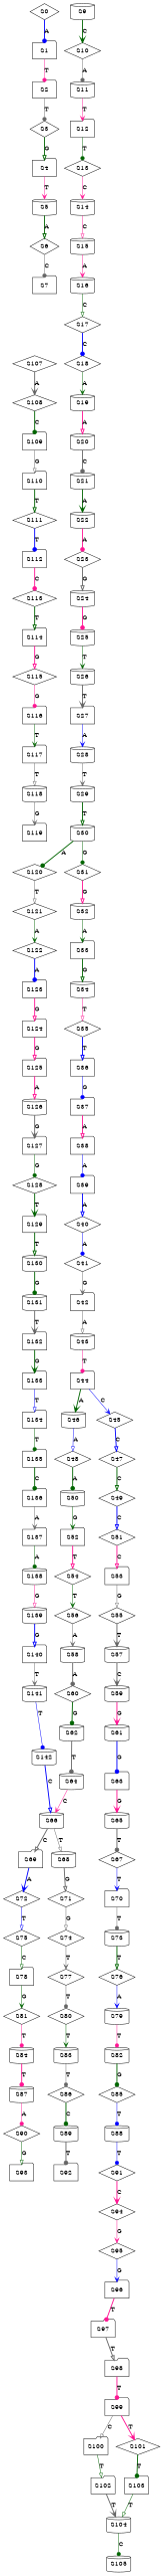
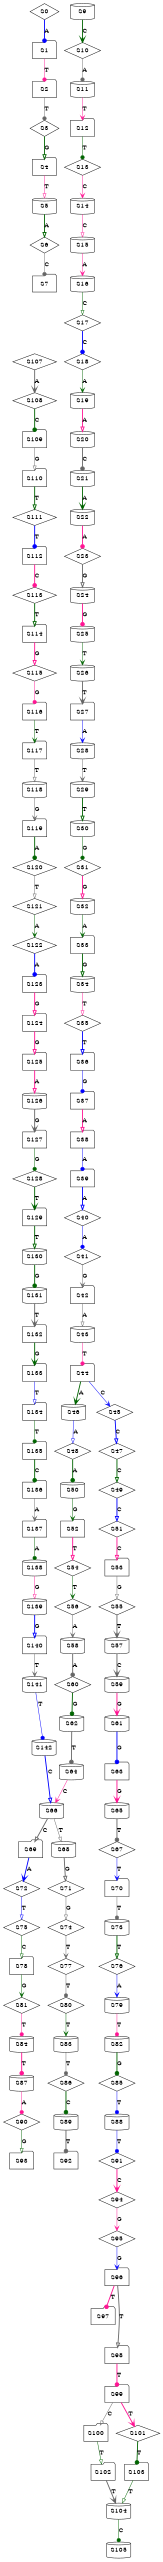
  strict digraph {
    node [shape=cylinder]
    edge [arrowhead=dot color=darkgreen style=bold]
    S0 [shape=diamond]
    S1 [shape=folder]
    S2 [shape=folder]
    S3 [shape=diamond]
    S4 [shape=folder]
    S5
    S6 [shape=diamond]
    S7 [shape=folder]
    S10 [shape=diamond]
    S9
    S11
    S12 [shape=folder]
    S13 [shape=diamond]
    S14
    S15
    S16
    S17 [shape=diamond]
    S18 [shape=diamond]
    S19
    S20
    S21
    S22
    S23 [shape=diamond]
    S24
    S25
    S26
    S27 [shape=folder]
    S28
    S29
    S30
    S31 [shape=diamond]
    S32
    S33 [shape=folder]
    S34
    S35 [shape=diamond]
    S36 [shape=folder]
    S37 [shape=folder]
    S38 [shape=folder]
    S39 [shape=folder]
    S40 [shape=diamond]
    S41 [shape=diamond]
    S42 [shape=folder]
    S43
    S44 [shape=folder]
    S45 [shape=diamond]
    S46
    S47 [shape=diamond]
    S48 [shape=diamond]
    S49 [shape=diamond]
    S50
    S51 [shape=diamond]
    S52 [shape=folder]
    S53 [shape=folder]
    S54 [shape=diamond]
    S55 [shape=diamond]
    S56 [shape=diamond]
    S57
    S58
    S59
    S60 [shape=diamond]
    S61
    S62
    S63 [shape=folder]
    S64
    S65
    S66
    S67 [shape=diamond]
    S68
    S69 [shape=folder]
    S70 [shape=folder]
    S71 [shape=diamond]
    S72 [shape=diamond]
    S73
    S74 [shape=diamond]
    S75 [shape=diamond]
    S76 [shape=diamond]
    S77 [shape=diamond]
    S78 [shape=folder]
    S79
    S80 [shape=diamond]
    S81 [shape=diamond]
    S82
    S83
    S84
    S85 [shape=diamond]
    S86 [shape=diamond]
    S87
    S88
    S89
    S90 [shape=diamond]
    S91 [shape=diamond]
    S92 [shape=folder]
    S93 [shape=folder]
    S94 [shape=diamond]
    S95 [shape=diamond]
    S96 [shape=folder]
    S97 [shape=folder]
    S98 [shape=folder]
    S99 [shape=folder]
    S100 [shape=folder]
    S101 [shape=diamond]
    S102 [shape=folder]
    S103 [shape=folder]
    S104
    S105
    S107 [shape=diamond]
    S108 [shape=diamond]
    S109 [shape=folder]
    S110 [shape=folder]
    S111 [shape=diamond]
    S112 [shape=folder]
    S113 [shape=diamond]
    S114 [shape=folder]
    S115 [shape=diamond]
    S116 [shape=folder]
    S117 [shape=folder]
    S118
    S119 [shape=folder]
    S120 [shape=diamond]
    S121 [shape=diamond]
    S122 [shape=diamond]
    S123 [shape=folder]
    S124 [shape=folder]
    S125 [shape=folder]
    S126
    S127 [shape=folder]
    S128 [shape=diamond]
    S129 [shape=folder]
    S130
    S131
    S132 [shape=folder]
    S133 [shape=folder]
    S134 [shape=folder]
    S135 [shape=folder]
    S136 [shape=folder]
    S137 [shape=folder]
    S138
    S139
    S140 [shape=folder]
    S141
    S142
    S0 -> S1 [color=blue label=A]
    S1 -> S2 [color=deeppink label=T style=solid]
    S2 -> S3 [color=gray40 label=T style=solid]
    S3 -> S4 [arrowhead=onormal label=G]
-   S4 -> S5 [arrowhead=vee color=deeppink label=T style=solid]
+   S4 -> S5 [arrowhead=onormal color=deeppink label=T style=solid]
    S5 -> S6 [arrowhead=onormal label=A]
    S6 -> S7 [color=gray40 label=C style=solid]
    S10 -> S11 [color=gray40 label=A style=solid]
    S9 -> S10 [arrowhead=vee label=C]
    S11 -> S12 [arrowhead=vee color=deeppink label=T style=solid]
    S12 -> S13 [label=T style=solid]
    S13 -> S14 [arrowhead=vee color=deeppink label=C style=solid]
    S14 -> S15 [arrowhead=onormal color=deeppink label=C style=solid]
    S15 -> S16 [arrowhead=vee color=deeppink label=A style=solid]
    S16 -> S17 [arrowhead=onormal label=C style=solid]
    S17 -> S18 [color=blue label=C]
    S18 -> S19 [arrowhead=vee label=A style=solid]
    S19 -> S20 [arrowhead=onormal color=deeppink label=A]
    S20 -> S21 [color=gray40 label=C]
    S21 -> S22 [arrowhead=vee label=A]
    S22 -> S23 [color=deeppink label=A]
    S23 -> S24 [arrowhead=onormal color=gray40 label=G]
    S24 -> S25 [color=deeppink label=G]
    S25 -> S26 [arrowhead=vee label=T style=solid]
    S26 -> S27 [arrowhead=vee color=gray40 label=T]
    S27 -> S28 [arrowhead=vee color=blue label=A style=solid]
    S28 -> S29 [arrowhead=vee color=gray40 label=T style=solid]
    S29 -> S30 [arrowhead=onormal label=T]
    S30 -> S31 [label=G style=solid]
    S31 -> S32 [arrowhead=onormal color=deeppink label=G]
    S32 -> S33 [arrowhead=vee label=A style=solid]
    S33 -> S34 [arrowhead=onormal label=G]
    S34 -> S35 [arrowhead=onormal color=deeppink label=T style=solid]
    S35 -> S36 [arrowhead=onormal color=blue label=T]
    S36 -> S37 [color=blue label=G style=solid]
    S37 -> S38 [arrowhead=onormal color=deeppink label=A]
    S38 -> S39 [color=blue label=A style=solid]
    S39 -> S40 [arrowhead=onormal color=blue label=A]
    S40 -> S41 [color=blue label=A style=solid]
    S41 -> S42 [arrowhead=vee color=gray40 label=G style=solid]
    S42 -> S43 [arrowhead=onormal color=gray40 label=A style=solid]
    S43 -> S44 [color=deeppink label=T style=solid]
    S44 -> S45 [arrowhead=vee color=blue label=C style=solid]
    S44 -> S46 [arrowhead=vee label=A]
    S45 -> S47 [arrowhead=onormal color=blue label=C]
    S46 -> S48 [arrowhead=onormal color=blue label=A style=solid]
    S47 -> S49 [arrowhead=onormal label=C]
    S48 -> S50 [label=A]
    S49 -> S51 [arrowhead=onormal color=blue label=C]
    S50 -> S52 [arrowhead=vee label=G style=solid]
    S51 -> S53 [arrowhead=onormal color=deeppink label=C]
    S52 -> S54 [arrowhead=onormal color=deeppink label=T]
    S53 -> S55 [arrowhead=onormal color=gray40 label=G style=solid]
    S54 -> S56 [arrowhead=vee label=T style=solid]
    S55 -> S57 [arrowhead=vee color=gray40 label=T]
    S56 -> S58 [arrowhead=vee color=gray40 label=A style=solid]
    S57 -> S59 [arrowhead=vee color=gray40 label=C]
    S58 -> S60 [color=gray40 label=A]
    S59 -> S61 [arrowhead=vee color=deeppink label=G]
    S60 -> S62 [label=G]
    S61 -> S63 [color=blue label=G]
    S62 -> S64 [color=gray40 label=T]
    S63 -> S65 [arrowhead=vee color=deeppink label=G]
    S64 -> S66 [arrowhead=vee color=deeppink label=C style=solid]
    S65 -> S67 [color=gray40 label=T]
    S66 -> S68 [arrowhead=onormal color=gray40 label=T style=solid]
    S66 -> S69 [arrowhead=onormal color=gray40 label=C]
    S67 -> S70 [arrowhead=vee color=blue label=T style=solid]
    S68 -> S71 [arrowhead=onormal color=gray40 label=G]
    S69 -> S72 [arrowhead=vee color=blue label=A]
    S70 -> S73 [color=gray40 label=T style=solid]
    S71 -> S74 [arrowhead=onormal color=gray40 label=G style=solid]
    S72 -> S75 [arrowhead=onormal color=blue label=T style=solid]
    S73 -> S76 [arrowhead=onormal label=T]
    S74 -> S77 [arrowhead=vee color=gray40 label=T style=solid]
    S75 -> S78 [arrowhead=onormal label=C style=solid]
    S76 -> S79 [arrowhead=vee color=blue label=A style=solid]
    S77 -> S80 [color=gray40 label=T style=solid]
    S78 -> S81 [arrowhead=vee label=G style=solid]
    S79 -> S82 [color=deeppink label=T style=solid]
    S80 -> S83 [arrowhead=vee label=T style=solid]
    S81 -> S84 [color=deeppink label=T style=solid]
    S82 -> S85 [label=G]
    S83 -> S86 [color=gray40 label=T style=solid]
    S84 -> S87 [color=deeppink label=T]
    S85 -> S88 [color=blue label=T style=solid]
    S86 -> S89 [label=C]
    S87 -> S90 [color=deeppink label=A style=solid]
    S88 -> S91 [color=blue label=T style=solid]
    S89 -> S92 [color=gray40 label=T]
    S90 -> S93 [arrowhead=onormal label=G style=solid]
    S91 -> S94 [arrowhead=vee color=deeppink label=C]
    S94 -> S95 [arrowhead=vee color=deeppink label=G style=solid]
    S95 -> S96 [arrowhead=vee color=blue label=G style=solid]
    S96 -> S97 [color=deeppink label=T]
-   S97 -> S98 [arrowhead=onormal color=gray40 label=T]
+   S96 -> S98 [arrowhead=onormal color=gray40 label=T]
    S98 -> S99 [color=deeppink label=T]
    S99 -> S100 [arrowhead=onormal color=gray40 label=C style=solid]
    S99 -> S101 [arrowhead=vee color=deeppink label=T]
    S100 -> S102 [arrowhead=onormal label=T style=solid]
    S101 -> S103 [label=T]
    S102 -> S104 [arrowhead=vee color=gray40 label=T]
    S103 -> S104 [arrowhead=onormal label=T style=solid]
    S104 -> S105 [label=C style=solid]
    S107 -> S108 [arrowhead=vee color=gray40 label=A]
    S108 -> S109 [label=C]
    S109 -> S110 [arrowhead=onormal color=gray40 label=G style=solid]
    S110 -> S111 [arrowhead=onormal label=T]
    S111 -> S112 [color=blue label=T]
    S112 -> S113 [color=deeppink label=C]
    S113 -> S114 [arrowhead=onormal label=T]
    S114 -> S115 [arrowhead=onormal color=deeppink label=G]
    S115 -> S116 [color=deeppink label=G style=solid]
    S116 -> S117 [arrowhead=vee label=T style=solid]
    S117 -> S118 [arrowhead=onormal color=gray40 label=T style=solid]
    S118 -> S119 [arrowhead=vee color=gray40 label=G style=solid]
-   S30 -> S120 [label=A]
+   S119 -> S120 [label=A]
    S120 -> S121 [arrowhead=onormal color=gray40 label=T style=solid]
    S121 -> S122 [arrowhead=vee label=A style=solid]
    S122 -> S123 [color=blue label=A]
    S123 -> S124 [arrowhead=onormal color=deeppink label=G]
    S124 -> S125 [arrowhead=onormal color=deeppink label=G]
    S125 -> S126 [arrowhead=onormal color=deeppink label=A]
    S126 -> S127 [arrowhead=vee color=gray40 label=G]
    S127 -> S128 [label=G style=solid]
    S128 -> S129 [arrowhead=vee label=T]
    S129 -> S130 [arrowhead=onormal label=T]
    S130 -> S131 [label=G]
    S131 -> S132 [arrowhead=vee color=gray40 label=T]
    S132 -> S133 [arrowhead=vee label=G]
    S133 -> S134 [arrowhead=onormal color=blue label=T style=solid]
    S134 -> S135 [label=T style=solid]
    S135 -> S136 [label=C]
    S136 -> S137 [arrowhead=vee color=gray40 label=A style=solid]
    S137 -> S138 [label=A style=solid]
    S138 -> S139 [arrowhead=onormal color=deeppink label=G style=solid]
    S139 -> S140 [arrowhead=onormal color=blue label=G]
    S140 -> S141 [arrowhead=vee color=gray40 label=T style=solid]
    S141 -> S142 [color=blue label=T style=solid]
    S142 -> S66 [arrowhead=onormal color=blue label=C]
  }
